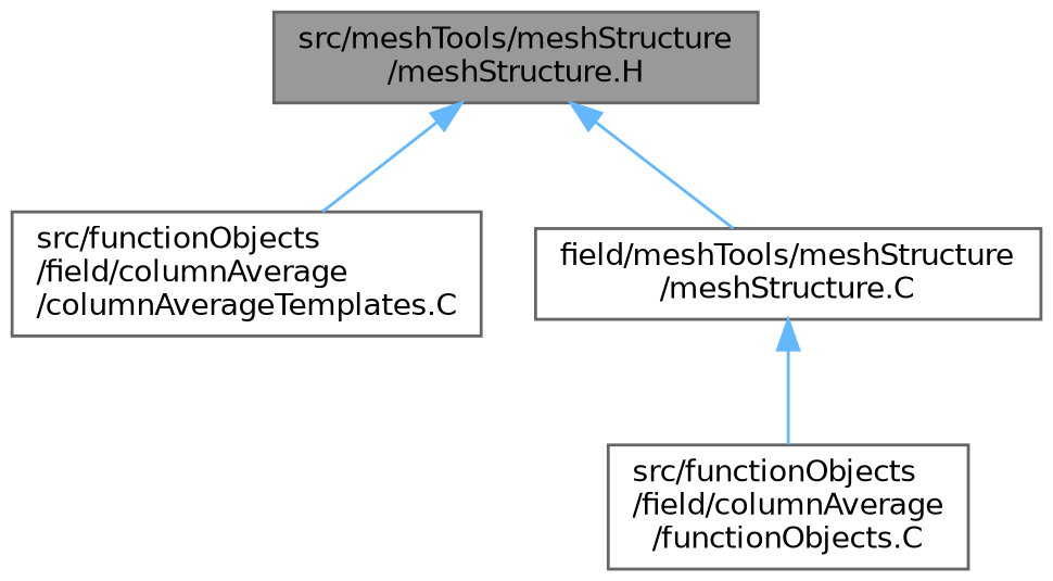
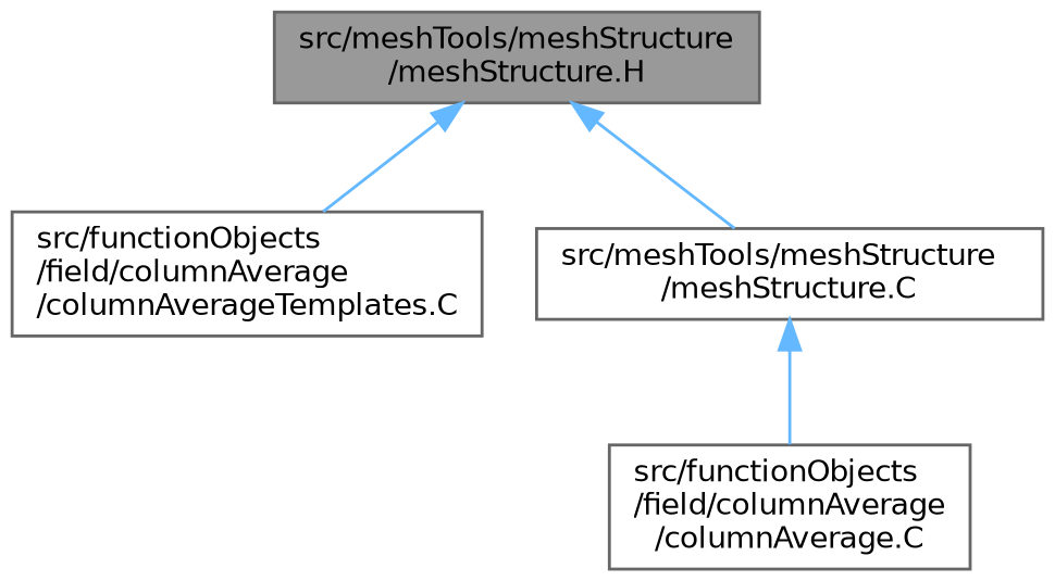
  digraph {
    node [color=grey40 fillcolor=white fontname=Helvetica fontsize=10 shape=box style=filled]
    edge [color=steelblue1 dir=back fontname=Helvetica fontsize=10 labelfontname=Helvetica labelfontsize=10 style=solid]
    n1 [color=gray40 fillcolor=grey60 fontcolor=black height=0.2 label="src/meshTools/meshStructure\l/meshStructure.H" width=0.4]
    n2 [height=0.2 label="src/functionObjects\l/field/columnAverage\l/columnAverageTemplates.C" width=0.4]
-   n3 [height=0.2 label="field/meshTools/meshStructure\l/meshStructure.C" width=0.4]
-   n4 [height=0.2 label="src/functionObjects\l/field/columnAverage\l/functionObjects.C" width=0.4]
+   n3 [height=0.2 label="src/meshTools/meshStructure\l/meshStructure.C" width=0.4]
+   n4 [height=0.2 label="src/functionObjects\l/field/columnAverage\l/columnAverage.C" width=0.4]
    n1 -> n2
    n1 -> n3
    n3 -> n4
  }
